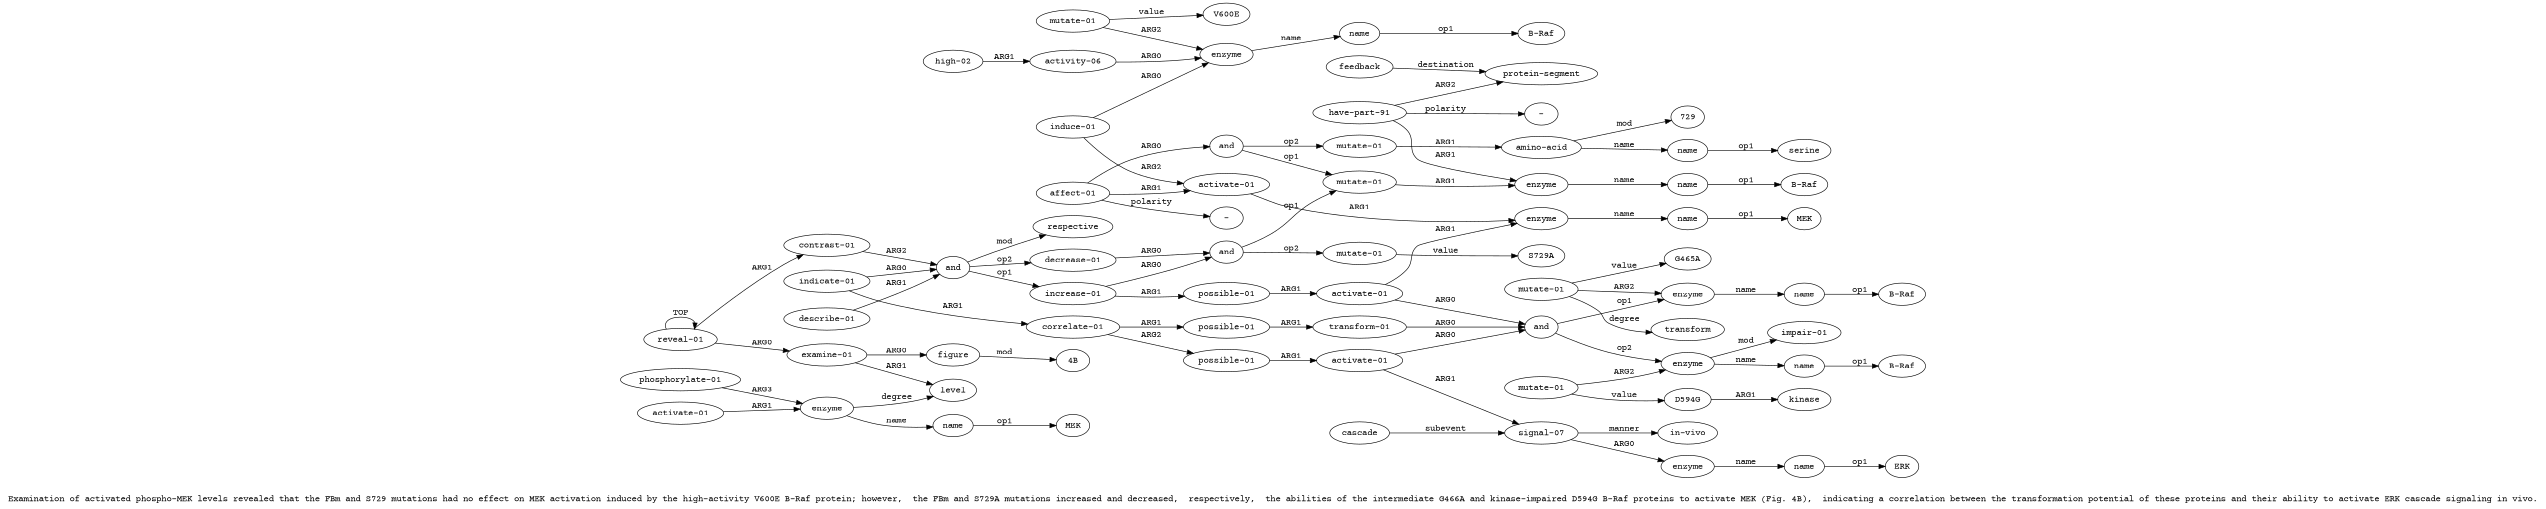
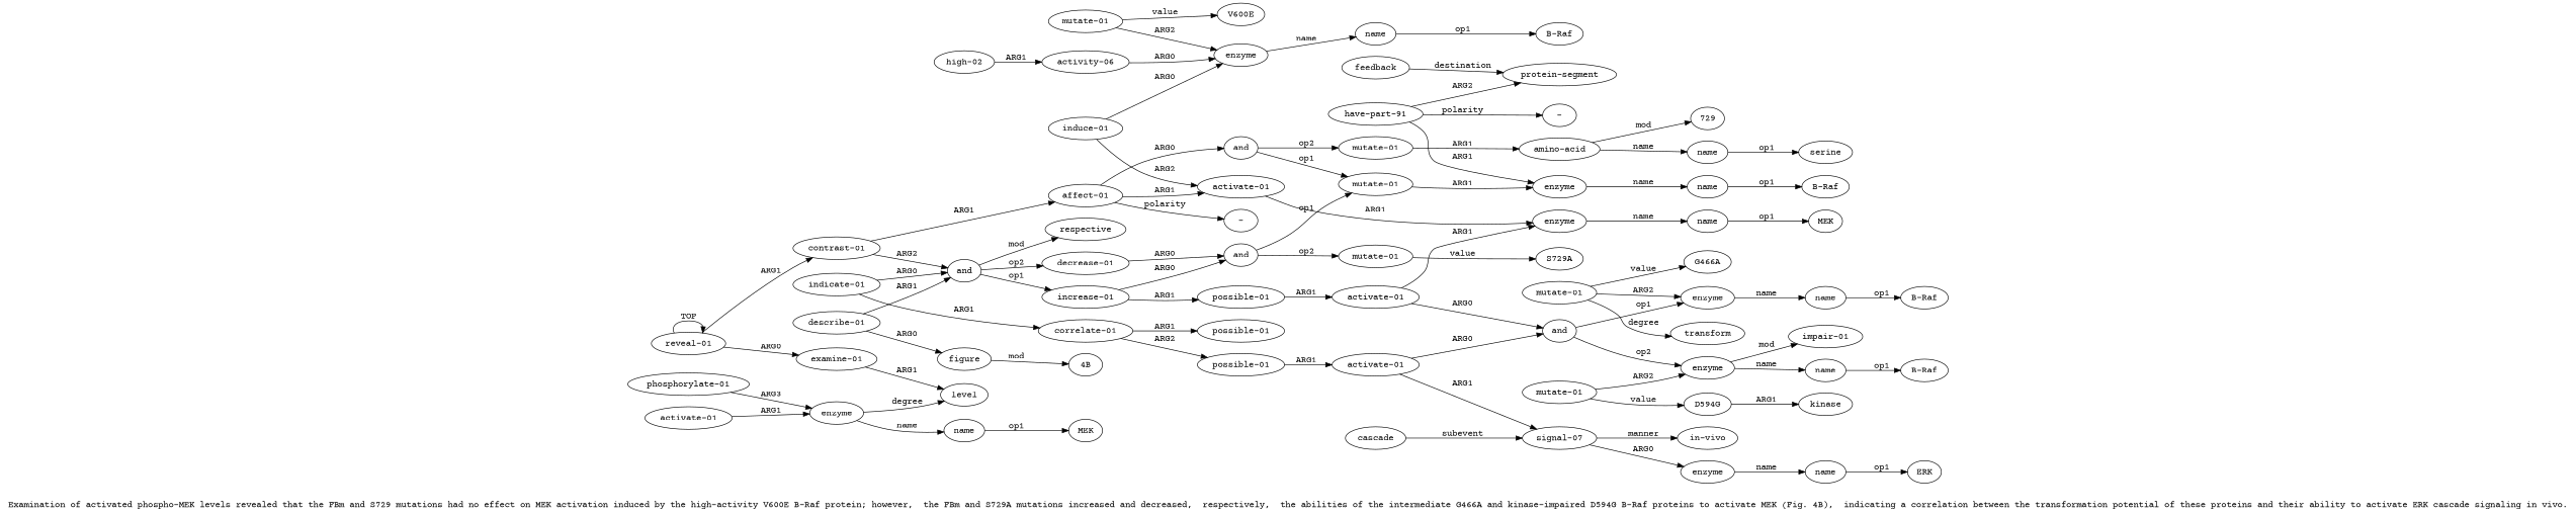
  digraph {
    fontname="Courier Prime"
    label="Examination of activated phospho-MEK levels revealed that the FBm and S729 mutations had no effect on MEK activation induced by the high-activity V600E B-Raf protein; however,  the FBm and S729A mutations increased and decreased,  respectively,  the abilities of the intermediate G466A and kinase-impaired D594G B-Raf proteins to activate MEK (Fig. 4B),  indicating a correlation between the transformation potential of these proteins and their ability to activate ERK cascade signaling in vivo."
    rankdir=LR
    node [color=black fontname="Courier Prime" gold_ind=-1 gold_label=name test_ind=-1 test_label=name]
    edge [color=black fontname="Courier Prime" gold_label=ARG1 test_label=ARG1]
    n1 [gold_ind=20 gold_label=enzyme label=enzyme test_ind=20 test_label=enzyme]
    n2 [gold_ind=21 label=name test_ind=21]
    n3 [gold_label=MEK label=MEK test_label=MEK]
    n4 [gold_ind=22 gold_label="induce-01" label="induce-01" test_ind=22 test_label="induce-01"]
    n5 [gold_ind=23 gold_label=enzyme label=enzyme test_ind=23 test_label=enzyme]
    n6 [gold_ind=19 gold_label="activate-01" label="activate-01" test_ind=19 test_label="activate-01"]
    n7 [gold_ind=24 label=name test_ind=24]
    n8 [gold_label="B-Raf" label="B-Raf" test_label="B-Raf"]
    n9 [gold_ind=25 gold_label="mutate-01" label="mutate-01" test_ind=25 test_label="mutate-01"]
    n10 [gold_label=V600E label=V600E test_label=V600E]
    n11 [gold_ind=26 gold_label="activity-06" label="activity-06" test_ind=26 test_label="activity-06"]
    n12 [gold_ind=27 gold_label="high-02" label="high-02" test_ind=27 test_label="high-02"]
    n13 [gold_ind=28 gold_label=and label=and test_ind=28 test_label=and]
    n14 [gold_ind=29 gold_label="increase-01" label="increase-01" test_ind=29 test_label="increase-01"]
    n15 [gold_ind=44 gold_label="decrease-01" label="decrease-01" test_ind=44 test_label="decrease-01"]
    n16 [gold_ind=45 gold_label=respective label=respective test_ind=45 test_label=respective]
    n17 [gold_ind=30 gold_label=and label=and test_ind=30 test_label=and]
    n18 [gold_ind=32 gold_label="possible-01" label="possible-01" test_ind=32 test_label="possible-01"]
    n19 [gold_ind=31 gold_label="mutate-01" label="mutate-01" test_ind=31 test_label="mutate-01"]
    n20 [gold_ind=10 gold_label="mutate-01" label="mutate-01" test_ind=10 test_label="mutate-01"]
    n21 [gold_ind=33 gold_label="activate-01" label="activate-01" test_ind=33 test_label="activate-01"]
    n22 [gold_label=S729A label=S729A test_label=S729A]
    n23 [gold_ind=11 gold_label=enzyme label=enzyme test_ind=11 test_label=enzyme]
    n24 [gold_ind=34 gold_label=and label=and test_ind=34 test_label=and]
    n25 [gold_label="4B" label="4B" test_label="4B"]
    n26 [gold_ind=12 label=name test_ind=12]
-   n27 [gold_label=G466A label=G465A test_label=G466A]
+   n27 [gold_label=G466A label=G466A test_label=G466A]
    n28 [gold_ind=37 gold_label="mutate-01" label="mutate-01" test_ind=37 test_label="mutate-01"]
    n29 [gold_ind=35 gold_label=enzyme label=enzyme test_ind=35 test_label=enzyme]
    n30 [gold_ind=38 gold_label=intermediate label=transform test_ind=38 test_label=intermediate]
    n31 [gold_ind=36 label=name test_ind=36]
    n32 [gold_label="B-Raf" label="B-Raf" test_label="B-Raf"]
    n33 [gold_ind=39 gold_label=enzyme label=enzyme test_ind=39 test_label=enzyme]
    n34 [gold_ind=42 gold_label="impair-01" label="impair-01" test_ind=42 test_label="impair-01"]
    n35 [gold_ind=40 label=name test_ind=40]
    n36 [gold_label=729 label=729 test_label=729]
    n37 [gold_label="B-Raf" label="B-Raf" test_label="B-Raf"]
    n38 [gold_label=D594G label=D594G test_label=D594G]
    n39 [gold_ind=43 gold_label=kinase label=kinase test_ind=43 test_label=kinase]
-   n40 [gold_ind=51 gold_label="transform-01" label="transform-01" test_ind=51 test_label="transform-01"]
    n41 [gold_ind=50 gold_label="possible-01" label="possible-01" test_ind=50 test_label="possible-01"]
    n42 [gold_ind=53 gold_label="activate-01" label="activate-01" test_ind=53 test_label="activate-01"]
    n43 [gold_ind=54 gold_label="signal-07" label="signal-07" test_ind=54 test_label="signal-07"]
    n44 [gold_ind=55 gold_label=enzyme label=enzyme test_ind=55 test_label=enzyme]
    n45 [gold_ind=57 gold_label="in-vivo" label="in-vivo" test_ind=57 test_label="in-vivo"]
    n46 [gold_ind=56 label=name test_ind=56]
    n47 [gold_ind=52 gold_label="possible-01" label="possible-01" test_ind=52 test_label="possible-01"]
    n48 [gold_label=ERK label=ERK test_label=ERK]
    n49 [gold_ind=58 gold_label=cascade label=cascade test_ind=58 test_label=cascade]
    n50 [gold_label="-" label="-" test_label="-"]
    n51 [gold_ind=15 gold_label=feedback label=feedback test_ind=15 test_label=feedback]
    n52 [gold_ind=14 gold_label="protein-segment" label="protein-segment" test_ind=14 test_label="protein-segment"]
    n53 [gold_ind=17 gold_label="amino-acid" label="amino-acid" test_ind=17 test_label="amino-acid"]
    n54 [gold_ind=18 label=name test_ind=18]
    n55 [gold_label=serine label=serine test_label=serine]
    n56 [gold_ind=16 gold_label="mutate-01" label="mutate-01" test_ind=16 test_label="mutate-01"]
    n57 [gold_label="B-Raf" label="B-Raf" test_label="B-Raf"]
    n58 [gold_ind=13 gold_label="have-part-91" label="have-part-91" test_ind=13 test_label="have-part-91"]
    n59 [gold_label="-" label="-" test_label="-"]
    n60 [gold_ind=1 gold_label="examine-01" label="examine-01" test_ind=1 test_label="examine-01"]
    n61 [gold_ind=2 gold_label=level label=level test_ind=2 test_label=level]
    n62 [gold_ind=0 gold_label="reveal-01" label="reveal-01" test_ind=0 test_label="reveal-01"]
    n63 [gold_ind=7 gold_label="contrast-01" label="contrast-01" test_ind=7 test_label="contrast-01"]
    n64 [gold_ind=8 gold_label="affect-01" label="affect-01" test_ind=8 test_label="affect-01"]
    n65 [gold_ind=9 gold_label=and label=and test_ind=9 test_label=and]
    n66 [gold_ind=3 gold_label=enzyme label=enzyme test_ind=3 test_label=enzyme]
    n67 [gold_ind=4 label=name test_ind=4]
    n68 [gold_label=MEK label=MEK test_label=MEK]
    n69 [gold_ind=5 gold_label="phosphorylate-01" label="phosphorylate-01" test_ind=5 test_label="phosphorylate-01"]
    n70 [gold_ind=6 gold_label="activate-01" label="activate-01" test_ind=6 test_label="activate-01"]
    n71 [gold_ind=46 gold_label="describe-01" label="describe-01" test_ind=46 test_label="describe-01"]
    n72 [gold_ind=47 gold_label=figure label=figure test_ind=47 test_label=figure]
    n73 [gold_ind=41 gold_label="mutate-01" label="mutate-01" test_ind=41 test_label="mutate-01"]
    n74 [gold_ind=48 gold_label="indicate-01" label="indicate-01" test_ind=48 test_label="indicate-01"]
    n75 [gold_ind=49 gold_label="correlate-01" label="correlate-01" test_ind=49 test_label="correlate-01"]
    n1 -> n2 [gold_label=name label=name test_label=name]
    n2 -> n3 [gold_label=op1 label=op1 test_label=op1]
    n4 -> n5 [gold_label=ARG0 label=ARG0 test_label=ARG0]
    n4 -> n6 [gold_label=ARG2 label=ARG2 test_label=ARG2]
    n5 -> n7 [gold_label=name label=name test_label=name]
    n6 -> n1 [label=ARG1]
    n7 -> n8 [gold_label=op1 label=op1 test_label=op1]
    n9 -> n5 [gold_label=ARG2 label=ARG2 test_label=ARG2]
    n9 -> n10 [gold_label=value label=value test_label=value]
    n11 -> n5 [gold_label=ARG0 label=ARG0 test_label=ARG0]
    n12 -> n11 [label=ARG1]
    n13 -> n14 [gold_label=op1 label=op1 test_label=op1]
    n13 -> n15 [gold_label=op2 label=op2 test_label=op2]
    n13 -> n16 [gold_label=mod label=mod test_label=mod]
    n14 -> n17 [gold_label=ARG0 label=ARG0 test_label=ARG0]
    n14 -> n18 [label=ARG1]
    n15 -> n17 [gold_label=ARG0 label=ARG0 test_label=ARG0]
    n17 -> n19 [gold_label=op2 label=op2 test_label=op2]
    n17 -> n20 [gold_label=op1 label=op1 test_label=op1]
    n18 -> n21 [label=ARG1]
    n19 -> n22 [gold_label=value label=value test_label=value]
    n20 -> n23 [label=ARG1]
    n21 -> n1 [label=ARG1]
    n21 -> n24 [gold_label=ARG0 label=ARG0 test_label=ARG0]
    n23 -> n26 [gold_label=name label=name test_label=name]
    n24 -> n29 [gold_label=op1 label=op1 test_label=op1]
    n24 -> n33 [gold_label=op2 label=op2 test_label=op2]
    n26 -> n57 [gold_label=op1 label=op1 test_label=op1]
    n28 -> n27 [gold_label=value label=value test_label=value]
    n28 -> n29 [gold_label=ARG2 label=ARG2 test_label=ARG2]
    n28 -> n30 [gold_label=degree label=degree test_label=degree]
    n29 -> n31 [gold_label=name label=name test_label=name]
    n31 -> n32 [gold_label=op1 label=op1 test_label=op1]
    n33 -> n34 [gold_label=mod label=mod test_label=mod]
    n33 -> n35 [gold_label=name label=name test_label=name]
    n35 -> n37 [gold_label=op1 label=op1 test_label=op1]
    n38 -> n39 [label=ARG1]
-   n40 -> n24 [gold_label=ARG0 label=ARG0 test_label=ARG0]
-   n41 -> n40 [label=ARG1]
    n42 -> n24 [gold_label=ARG0 label=ARG0 test_label=ARG0]
    n42 -> n43 [label=ARG1]
    n43 -> n44 [gold_label=ARG0 label=ARG0 test_label=ARG0]
    n43 -> n45 [gold_label=manner label=manner test_label=manner]
    n44 -> n46 [gold_label=name label=name test_label=name]
    n46 -> n48 [gold_label=op1 label=op1 test_label=op1]
    n47 -> n42 [label=ARG1]
    n49 -> n43 [gold_label=subevent label=subevent test_label=subevent]
    n51 -> n52 [gold_label=destination label=destination test_label=destination]
    n53 -> n36 [gold_label=mod label=mod test_label=mod]
    n53 -> n54 [gold_label=name label=name test_label=name]
    n54 -> n55 [gold_label=op1 label=op1 test_label=op1]
    n56 -> n53 [label=ARG1]
    n58 -> n23 [label=ARG1]
    n58 -> n52 [gold_label=ARG2 label=ARG2 test_label=ARG2]
    n58 -> n59 [gold_label=polarity label=polarity test_label=polarity]
    n60 -> n61 [label=ARG1]
    n62 -> n60 [gold_label=ARG0 label=ARG0 test_label=ARG0]
    n62 -> n62 [gold_label=TOP label=TOP test_label=TOP]
    n62 -> n63 [label=ARG1]
    n63 -> n13 [gold_label=ARG2 label=ARG2 test_label=ARG2]
+   n63 -> n64 [label=ARG1]
    n64 -> n6 [label=ARG1]
    n64 -> n50 [gold_label=polarity label=polarity test_label=polarity]
    n64 -> n65 [gold_label=ARG0 label=ARG0 test_label=ARG0]
    n65 -> n20 [gold_label=op1 label=op1 test_label=op1]
    n65 -> n56 [gold_label=op2 label=op2 test_label=op2]
    n66 -> n61 [gold_label=degree label=degree test_label=degree]
    n66 -> n67 [gold_label=name label=name test_label=name]
    n67 -> n68 [gold_label=op1 label=op1 test_label=op1]
    n69 -> n66 [gold_label=ARG3 label=ARG3 test_label=ARG3]
    n70 -> n66 [label=ARG1]
    n71 -> n13 [label=ARG1]
-   n60 -> n72 [gold_label=ARG0 label=ARG0 test_label=ARG0]
+   n71 -> n72 [gold_label=ARG0 label=ARG0 test_label=ARG0]
    n72 -> n25 [gold_label=mod label=mod test_label=mod]
    n73 -> n33 [gold_label=ARG2 label=ARG2 test_label=ARG2]
    n73 -> n38 [gold_label=value label=value test_label=value]
    n74 -> n13 [gold_label=ARG0 label=ARG0 test_label=ARG0]
    n74 -> n75 [label=ARG1]
    n75 -> n41 [label=ARG1]
    n75 -> n47 [gold_label=ARG2 label=ARG2 test_label=ARG2]
  }
